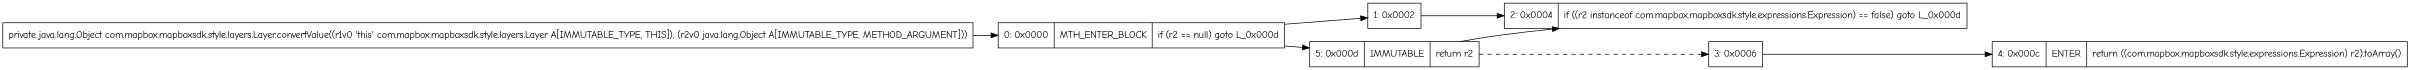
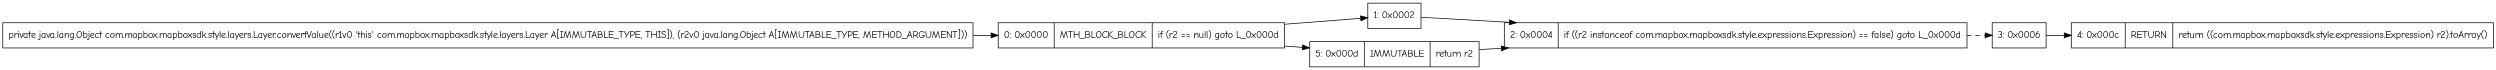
  digraph {
    fontname="Comic Neue"
    rankdir=LR
    node [fontname="Comic Neue" shape=record]
    edge [fontname="Comic Neue"]
-   n1 [label="{0\:\ 0x0000|MTH_ENTER_BLOCK\l|if (r2 == null) goto L_0x000d\l}"]
+   n1 [label="{0\:\ 0x0000|MTH_BLOCK_BLOCK\l|if (r2 == null) goto L_0x000d\l}"]
    n2 [label="{1\:\ 0x0002}"]
    n3 [label="{5\:\ 0x000d|IMMUTABLE\l|return r2\l}"]
    n4 [label="{2\:\ 0x0004|if ((r2 instanceof com.mapbox.mapboxsdk.style.expressions.Expression) == false) goto L_0x000d\l}"]
    n5 [label="{3\:\ 0x0006}"]
-   n6 [label="{4\:\ 0x000c|ENTER\l|return ((com.mapbox.mapboxsdk.style.expressions.Expression) r2).toArray()\l}"]
+   n6 [label="{4\:\ 0x000c|RETURN\l|return ((com.mapbox.mapboxsdk.style.expressions.Expression) r2).toArray()\l}"]
    n7 [label="{private java.lang.Object com.mapbox.mapboxsdk.style.layers.Layer.convertValue((r1v0 'this' com.mapbox.mapboxsdk.style.layers.Layer A[IMMUTABLE_TYPE, THIS]), (r2v0 java.lang.Object A[IMMUTABLE_TYPE, METHOD_ARGUMENT])) }"]
    n1 -> n2 [style=solid]
    n1 -> n3
    n2 -> n4
    n3 -> n4
-   n3 -> n5 [style=dashed]
+   n4 -> n5 [style=dashed]
    n5 -> n6
    n7 -> n1
  }
